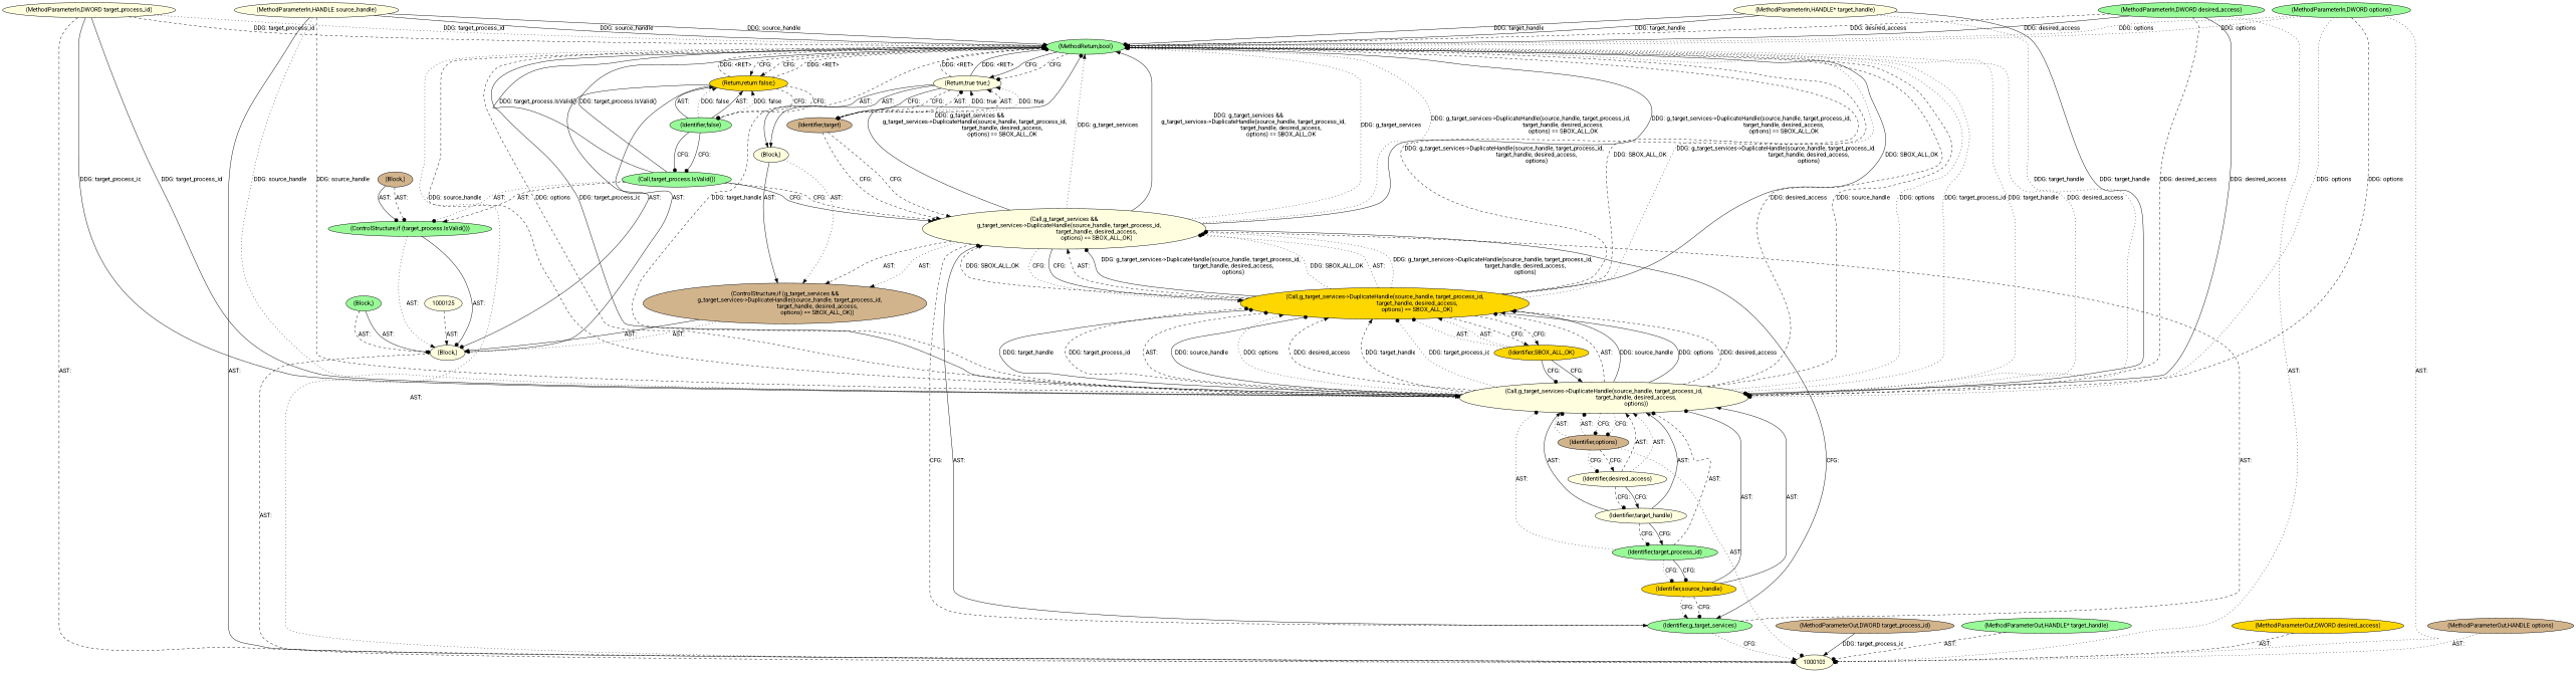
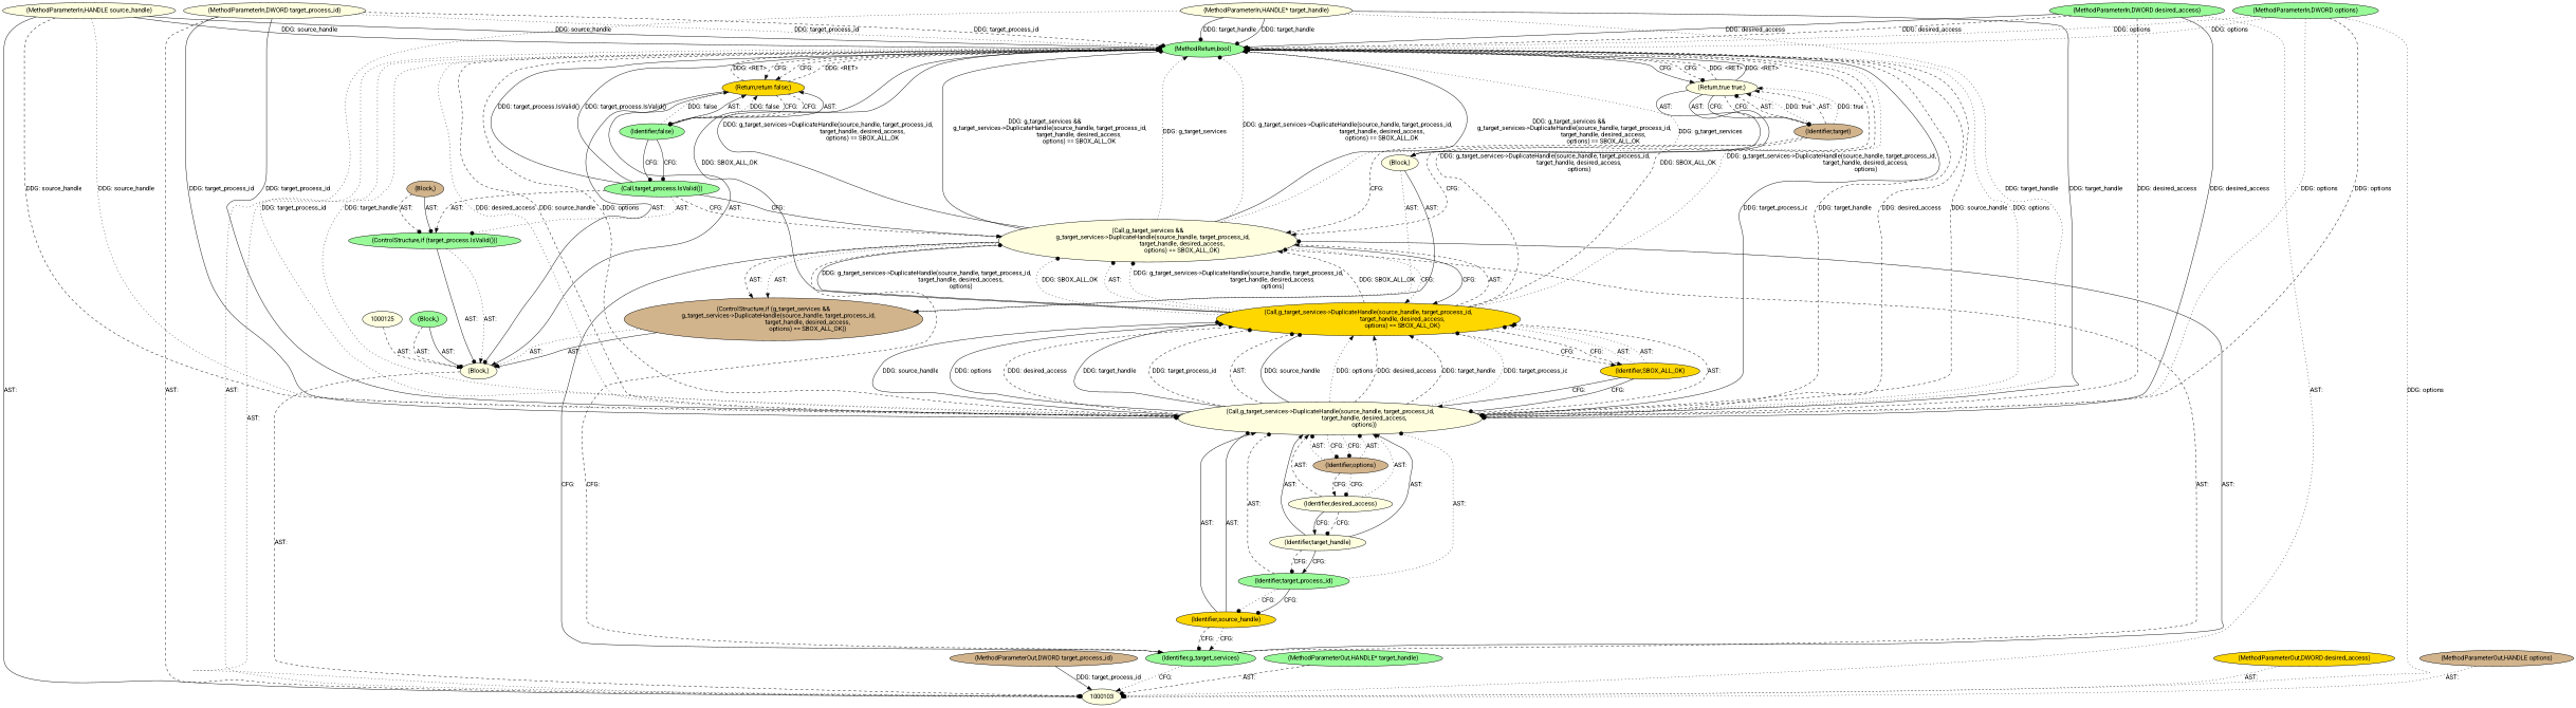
  digraph {
    fontname=Roboto
    node [fillcolor=lightyellow fontname=Roboto style=filled]
    edge [arrowhead=normal fontname=Roboto style=solid]
    n1 [fillcolor=palegreen label="(MethodReturn,bool)"]
    n2 [label="(Return,true true;)"]
    n3 [fillcolor=gold label="(Return,return false;)"]
    1000103
    n5 [label="(Block,)"]
    n6 [fillcolor=tan label="(Identifier,target)"]
    n7 [label="(Block,)"]
    n8 [fillcolor=palegreen label="(Identifier,false)"]
    n9 [label="(MethodParameterIn,HANDLE source_handle)"]
    n10 [label="(Call,g_target_services->DuplicateHandle(source_handle, target_process_id,\n                                         target_handle, desired_access,\n                                         options))"]
    n11 [fillcolor=gold label="(Call,g_target_services->DuplicateHandle(source_handle, target_process_id,\n                                         target_handle, desired_access,\n                                         options) == SBOX_ALL_OK)"]
    n12 [fillcolor=tan label="(Identifier,options)"]
    n13 [fillcolor=tan label="(ControlStructure,if (g_target_services &&\n      g_target_services->DuplicateHandle(source_handle, target_process_id,\n                                         target_handle, desired_access,\n                                         options) == SBOX_ALL_OK))"]
    n14 [label="(Call,g_target_services &&\n      g_target_services->DuplicateHandle(source_handle, target_process_id,\n                                         target_handle, desired_access,\n                                         options) == SBOX_ALL_OK)"]
    n15 [fillcolor=palegreen label="(Identifier,g_target_services)"]
    n16 [fillcolor=gold label="(Identifier,SBOX_ALL_OK)"]
    n17 [fillcolor=gold label="(Identifier,source_handle)"]
    n18 [fillcolor=palegreen label="(Identifier,target_process_id)"]
    n19 [label="(Identifier,desired_access)"]
    n20 [label="(Identifier,target_handle)"]
    n21 [label="(MethodParameterIn,DWORD target_process_id)"]
    n22 [fillcolor=tan label="(MethodParameterOut,DWORD target_process_id)"]
    n23 [fillcolor=palegreen label="(ControlStructure,if (target_process.IsValid()))"]
    n24 [fillcolor=tan label="(Block,)"]
    n25 [fillcolor=palegreen label="(Call,target_process.IsValid())"]
    n26 [label="(MethodParameterIn,HANDLE* target_handle)"]
    n27 [fillcolor=palegreen label="(MethodParameterOut,HANDLE* target_handle)"]
    n28 [fillcolor=palegreen label="(MethodParameterIn,DWORD desired_access)"]
    n29 [fillcolor=gold label="(MethodParameterOut,DWORD desired_access)"]
    n30 [fillcolor=palegreen label="(MethodParameterIn,DWORD options)"]
    n31 [fillcolor=tan label="(MethodParameterOut,HANDLE options)"]
    n32 [fillcolor=palegreen label="(Block,)"]
    1000125
    n1 -> n2 [label="CFG: "]
    n1 -> n2 [arrowhead=dot label="CFG: " style=dashed]
    n1 -> n3 [label="CFG: " style=dashed]
    n1 -> n3 [label="CFG: " style=dashed]
    n1 -> 1000103 [arrowhead=dot label="AST: " style=dotted]
    n2 -> n1 [label="DDG: <RET>" style=dashed]
    n2 -> n1 [arrowhead=dot label="DDG: <RET>"]
    n2 -> n5 [label="AST: "]
    n2 -> n5 [label="AST: "]
    n2 -> n6 [arrowhead=dot label="CFG: "]
    n2 -> n6 [arrowhead=dot label="CFG: " style=dashed]
    n3 -> n1 [arrowhead=dot label="DDG: <RET>" style=dashed]
    n3 -> n1 [arrowhead=dot label="DDG: <RET>" style=dashed]
    n3 -> n7 [label="AST: "]
    n3 -> n7 [arrowhead=dot label="AST: "]
    n3 -> n8 [arrowhead=dot label="CFG: " style=dashed]
    n3 -> n8 [arrowhead=dot label="CFG: " style=dashed]
    n5 -> n13 [label="AST: "]
    n5 -> n13 [label="AST: " style=dotted]
    n6 -> n2 [arrowhead=dot label="AST: " style=dashed]
    n6 -> n2 [label="DDG: true" style=dotted]
    n6 -> n2 [label="AST: " style=dashed]
    n6 -> n2 [label="DDG: true" style=dotted]
    n6 -> n14 [label="CFG: " style=dashed]
    n6 -> n14 [label="CFG: " style=dashed]
    n7 -> 1000103 [arrowhead=dot label="AST: " style=dashed]
    n8 -> n3 [label="AST: "]
    n8 -> n3 [label="DDG: false" style=dotted]
    n8 -> n3 [label="AST: "]
    n8 -> n3 [label="DDG: false" style=dotted]
    n8 -> n25 [arrowhead=dot label="CFG: "]
    n8 -> n25 [arrowhead=dot label="CFG: "]
    n9 -> n1 [label="DDG: source_handle"]
    n9 -> n1 [arrowhead=dot label="DDG: source_handle"]
    n9 -> 1000103 [arrowhead=dot label="AST: "]
    n9 -> n10 [label="DDG: source_handle" style=dashed]
    n9 -> n10 [label="DDG: source_handle" style=dotted]
    n10 -> n1 [label="DDG: target_process_id"]
    n10 -> n1 [label="DDG: target_handle" style=dashed]
    n10 -> n1 [label="DDG: desired_access" style=dashed]
    n10 -> n1 [arrowhead=dot label="DDG: source_handle" style=dashed]
    n10 -> n1 [arrowhead=dot label="DDG: options" style=dotted]
    n10 -> n1 [arrowhead=dot label="DDG: target_process_id" style=dotted]
    n10 -> n1 [arrowhead=dot label="DDG: target_handle" style=dotted]
    n10 -> n1 [label="DDG: desired_access" style=dotted]
    n10 -> n1 [arrowhead=dot label="DDG: source_handle" style=dashed]
    n10 -> n1 [label="DDG: options" style=dashed]
    n10 -> n11 [arrowhead=dot label="AST: " style=dashed]
    n10 -> n11 [arrowhead=dot label="DDG: source_handle"]
    n10 -> n11 [label="DDG: options"]
    n10 -> n11 [label="DDG: desired_access" style=dashed]
    n10 -> n11 [arrowhead=dot label="DDG: target_handle"]
    n10 -> n11 [arrowhead=dot label="DDG: target_process_id" style=dashed]
    n10 -> n11 [arrowhead=dot label="AST: " style=dashed]
    n10 -> n11 [arrowhead=dot label="DDG: source_handle"]
    n10 -> n11 [label="DDG: options" style=dotted]
    n10 -> n11 [label="DDG: desired_access" style=dashed]
    n10 -> n11 [label="DDG: target_handle" style=dashed]
    n10 -> n11 [arrowhead=dot label="DDG: target_process_id" style=dotted]
    n10 -> n12 [arrowhead=dot label="CFG: " style=dotted]
    n10 -> n12 [arrowhead=dot label="CFG: " style=dotted]
    n11 -> n1 [label="DDG: g_target_services->DuplicateHandle(source_handle, target_process_id,\n                                         target_handle, desired_access,\n                                         options)" style=dashed]
    n11 -> n1 [arrowhead=dot label="DDG: SBOX_ALL_OK" style=dashed]
    n11 -> n1 [arrowhead=dot label="DDG: g_target_services->DuplicateHandle(source_handle, target_process_id,\n                                         target_handle, desired_access,\n                                         options)" style=dotted]
    n11 -> n1 [arrowhead=dot label="DDG: SBOX_ALL_OK"]
    n11 -> n14 [label="AST: " style=dashed]
    n11 -> n14 [arrowhead=dot label="DDG: g_target_services->DuplicateHandle(source_handle, target_process_id,\n                                         target_handle, desired_access,\n                                         options)"]
    n11 -> n14 [arrowhead=dot label="DDG: SBOX_ALL_OK" style=dotted]
    n11 -> n14 [arrowhead=dot label="AST: " style=dotted]
    n11 -> n14 [arrowhead=dot label="DDG: g_target_services->DuplicateHandle(source_handle, target_process_id,\n                                         target_handle, desired_access,\n                                         options)" style=dotted]
    n11 -> n14 [label="DDG: SBOX_ALL_OK" style=dashed]
    n11 -> n16 [label="CFG: " style=dashed]
    n11 -> n16 [label="CFG: " style=dashed]
    n12 -> n10 [arrowhead=dot label="AST: " style=dotted]
    n12 -> n10 [arrowhead=dot label="AST: " style=dotted]
    n12 -> n19 [label="CFG: " style=dashed]
    n12 -> n19 [arrowhead=dot label="CFG: " style=dotted]
    n13 -> n7 [label="AST: "]
    n13 -> n7 [label="AST: " style=dotted]
    n14 -> n1 [label="DDG: g_target_services->DuplicateHandle(source_handle, target_process_id,\n                                         target_handle, desired_access,\n                                         options) == SBOX_ALL_OK"]
    n14 -> n1 [arrowhead=dot label="DDG: g_target_services &&\n      g_target_services->DuplicateHandle(source_handle, target_process_id,\n                                         target_handle, desired_access,\n                                         options) == SBOX_ALL_OK"]
    n14 -> n1 [label="DDG: g_target_services" style=dotted]
    n14 -> n1 [arrowhead=dot label="DDG: g_target_services->DuplicateHandle(source_handle, target_process_id,\n                                         target_handle, desired_access,\n                                         options) == SBOX_ALL_OK" style=dotted]
    n14 -> n1 [label="DDG: g_target_services &&\n      g_target_services->DuplicateHandle(source_handle, target_process_id,\n                                         target_handle, desired_access,\n                                         options) == SBOX_ALL_OK"]
    n14 -> n1 [label="DDG: g_target_services" style=dotted]
    n14 -> n11 [label="CFG: "]
    n14 -> n11 [label="CFG: " style=dotted]
    n14 -> n13 [label="AST: " style=dashed]
    n14 -> n13 [label="AST: " style=dotted]
    n14 -> n15 [label="CFG: "]
    n14 -> n15 [label="CFG: " style=dashed]
    n15 -> 1000103 [label="CFG: " style=dotted]
    n15 -> n14 [arrowhead=dot label="AST: " style=dashed]
    n15 -> n14 [arrowhead=dot label="AST: "]
    n16 -> n10 [label="CFG: "]
    n16 -> n10 [arrowhead=dot label="CFG: "]
    n16 -> n11 [arrowhead=dot label="AST: " style=dotted]
    n16 -> n11 [label="AST: " style=dotted]
    n17 -> n10 [arrowhead=dot label="AST: "]
    n17 -> n10 [label="AST: "]
    n17 -> n15 [arrowhead=dot label="CFG: " style=dashed]
    n17 -> n15 [label="CFG: " style=dotted]
    n18 -> n10 [arrowhead=dot label="AST: " style=dashed]
    n18 -> n10 [arrowhead=dot label="AST: " style=dotted]
    n18 -> n17 [arrowhead=dot label="CFG: " style=dotted]
    n18 -> n17 [arrowhead=dot label="CFG: "]
    n19 -> n10 [label="AST: " style=dashed]
    n19 -> n10 [label="AST: " style=dotted]
    n19 -> n20 [arrowhead=dot label="CFG: " style=dashed]
    n19 -> n20 [label="CFG: "]
    n20 -> n10 [label="AST: "]
    n20 -> n10 [label="AST: "]
    n20 -> n18 [arrowhead=dot label="CFG: " style=dashed]
    n20 -> n18 [label="CFG: "]
    n21 -> n1 [arrowhead=dot label="DDG: target_process_id" style=dotted]
    n21 -> n1 [arrowhead=dot label="DDG: target_process_id" style=dashed]
    n21 -> 1000103 [label="AST: " style=dashed]
    n21 -> n10 [arrowhead=dot label="DDG: target_process_id"]
    n21 -> n10 [label="DDG: target_process_id"]
    n22 -> 1000103 [label="DDG: target_process_id"]
    n23 -> n7 [label="AST: " style=dotted]
    n23 -> n7 [arrowhead=dot label="AST: "]
    n24 -> n23 [arrowhead=dot label="AST: " style=dashed]
    n24 -> n23 [arrowhead=dot label="AST: "]
    n25 -> n1 [arrowhead=dot label="DDG: target_process.IsValid()"]
    n25 -> n1 [label="DDG: target_process.IsValid()"]
    n25 -> n14 [label="CFG: "]
    n25 -> n14 [label="CFG: " style=dashed]
    n25 -> n23 [arrowhead=dot label="AST: " style=dotted]
    n25 -> n23 [label="AST: " style=dashed]
    n26 -> n1 [arrowhead=dot label="DDG: target_handle"]
    n26 -> n1 [arrowhead=dot label="DDG: target_handle"]
-   n12 -> 1000103 [arrowhead=dot label="AST: " style=dotted]
+   n26 -> 1000103 [arrowhead=dot label="AST: " style=dotted]
    n26 -> n10 [arrowhead=dot label="DDG: target_handle" style=dotted]
    n26 -> n10 [arrowhead=dot label="DDG: target_handle"]
    n27 -> 1000103 [arrowhead=dot label="AST: " style=dashed]
    n28 -> n1 [label="DDG: desired_access"]
    n28 -> n1 [label="DDG: desired_access" style=dashed]
    n28 -> 1000103 [arrowhead=dot label="AST: " style=dotted]
    n28 -> n10 [arrowhead=dot label="DDG: desired_access"]
    n28 -> n10 [label="DDG: desired_access" style=dashed]
-   n29 -> 1000103 [arrowhead=dot label="AST: " style=dashed]
+   n29 -> 1000103 [arrowhead=dot label="AST: " style=dotted]
    n30 -> n1 [label="DDG: options" style=dotted]
    n30 -> n1 [label="DDG: options" style=dotted]
-   n30 -> 1000103 [arrowhead=dot label="AST: " style=dotted]
+   n30 -> 1000103 [arrowhead=dot label="DDG: options" style=dotted]
    n30 -> n10 [arrowhead=dot label="DDG: options" style=dotted]
    n30 -> n10 [arrowhead=dot label="DDG: options" style=dashed]
    n31 -> 1000103 [label="AST: " style=dotted]
    n32 -> n7 [label="AST: " style=dashed]
    n32 -> n7 [arrowhead=dot label="AST: "]
    1000125 -> n7 [label="AST: " style=dashed]
  }
